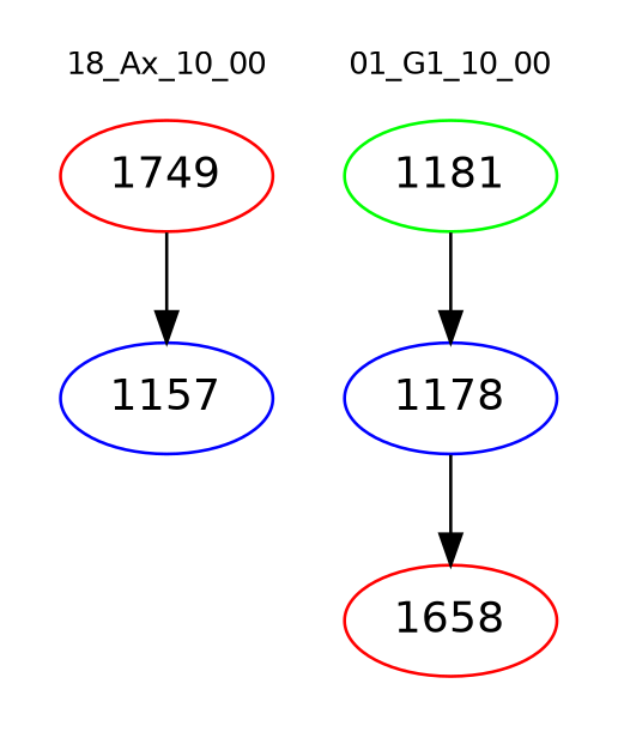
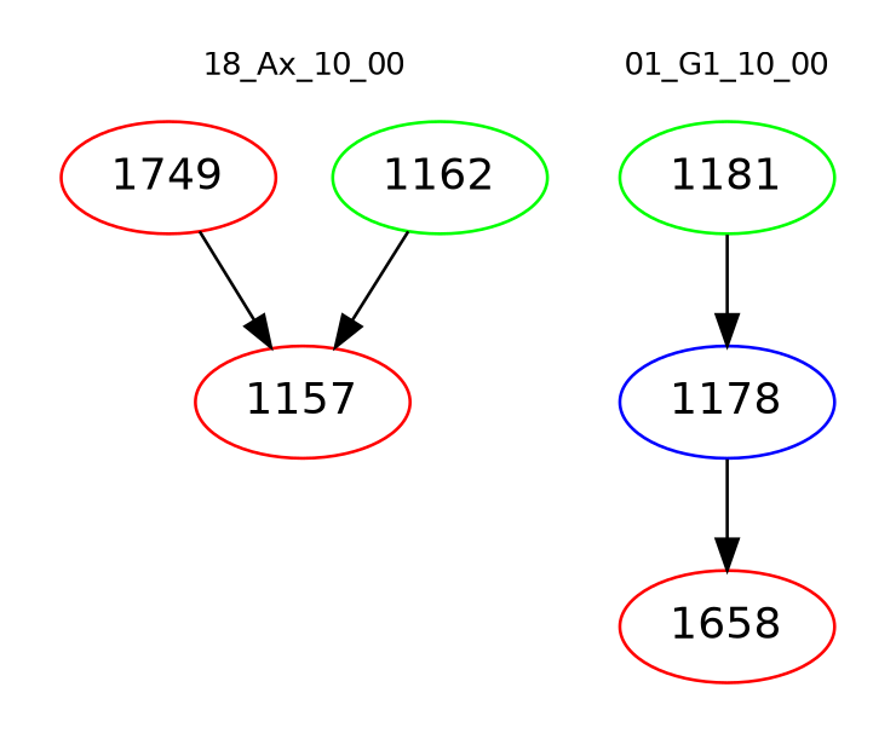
  digraph {
    fontname="DejaVu Sans"
    node [color=green fontname="DejaVu Sans"]
    edge [color=black fontname="DejaVu Sans"]
-   n2 [color=blue label=1157]
+   n1 [label=1162]
+   n2 [color=red label=1157]
    n3 [color=red label=1749]
    n4 [label=1181]
    n5 [color=blue label=1178]
    n6 [color=red label=1658]
    subgraph cluster_1 {
      color=white
      fontsize=10
      label="18_Ax_10_00"
+     n1
      n2
      n3
    }
    subgraph cluster_2 {
      color=white
      fontsize=10
      label="01_G1_10_00"
      n4
      n5
      n6
    }
+   n1 -> n2
    n3 -> n2
    n4 -> n5
    n5 -> n6
  }
